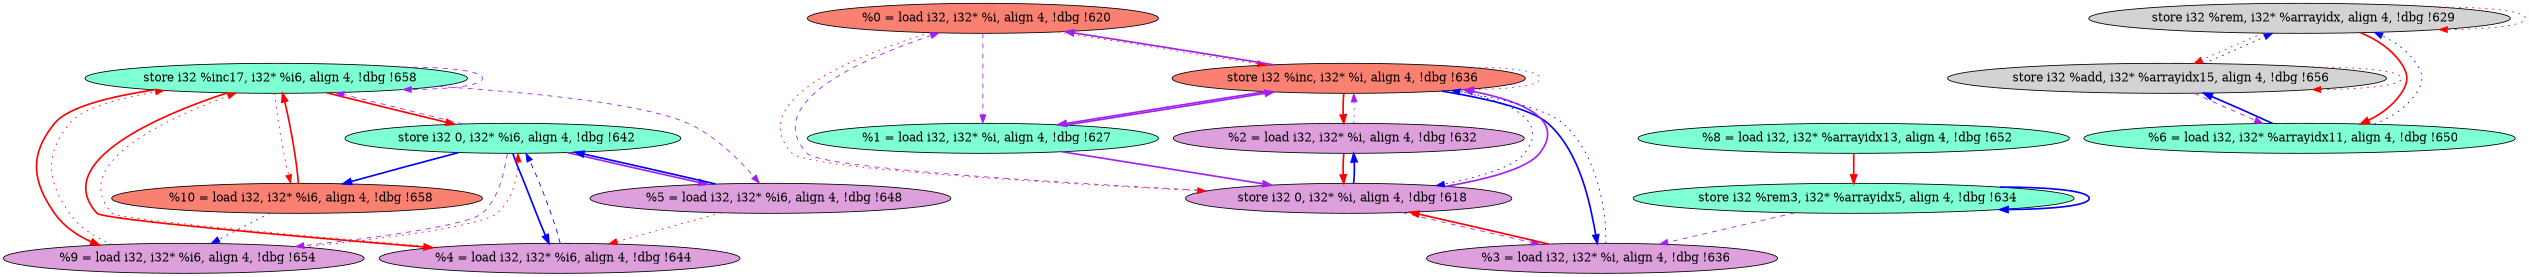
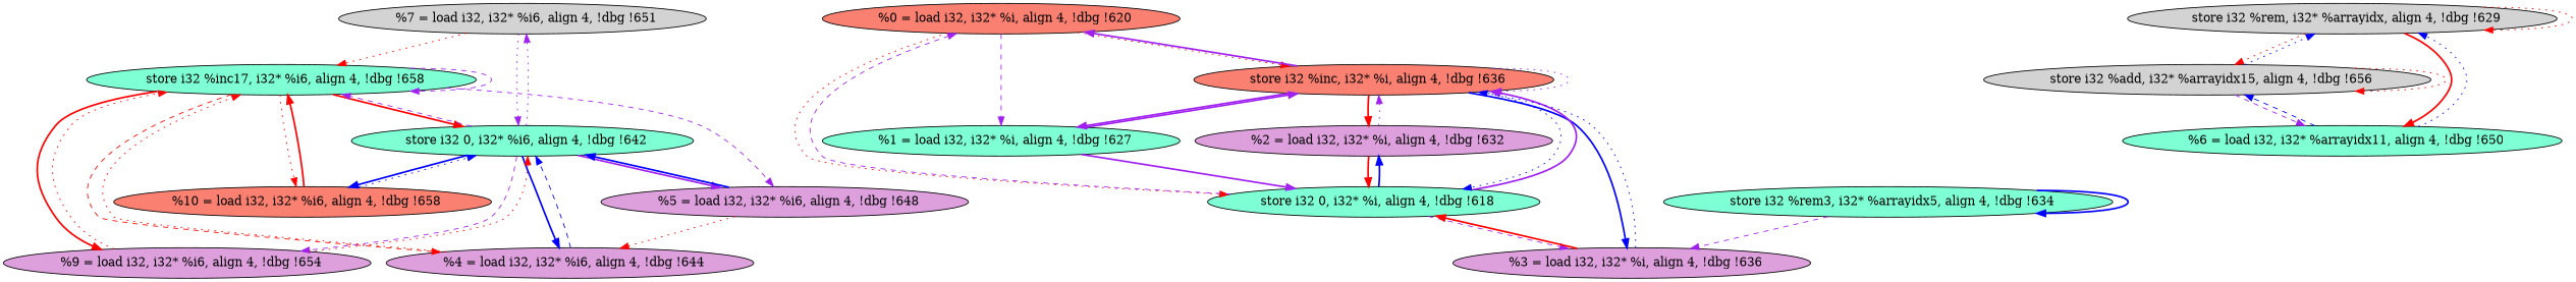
  digraph {
    node [fillcolor=aquamarine shape=ellipse style=filled]
    edge [color=red style=dotted]
+   n1 [fillcolor=lightgrey label="  %7 = load i32, i32* %i6, align 4, !dbg !651"]
    n2 [label="  store i32 %inc17, i32* %i6, align 4, !dbg !658"]
    n3 [label="  store i32 0, i32* %i6, align 4, !dbg !642"]
    n4 [fillcolor=plum label="  %5 = load i32, i32* %i6, align 4, !dbg !648"]
    n5 [fillcolor=plum label="  %4 = load i32, i32* %i6, align 4, !dbg !644"]
    n6 [fillcolor=salmon label="  %10 = load i32, i32* %i6, align 4, !dbg !658"]
    n7 [fillcolor=plum label="  %9 = load i32, i32* %i6, align 4, !dbg !654"]
    n8 [fillcolor=salmon label="  %0 = load i32, i32* %i, align 4, !dbg !620"]
    n9 [fillcolor=salmon label="  store i32 %inc, i32* %i, align 4, !dbg !636"]
-   n10 [fillcolor=plum label="  store i32 0, i32* %i, align 4, !dbg !618"]
+   n10 [label="  store i32 0, i32* %i, align 4, !dbg !618"]
    n11 [label="  %1 = load i32, i32* %i, align 4, !dbg !627"]
    n12 [fillcolor=plum label="  %3 = load i32, i32* %i, align 4, !dbg !636"]
    n13 [fillcolor=plum label="  %2 = load i32, i32* %i, align 4, !dbg !632"]
-   n14 [label="  %8 = load i32, i32* %arrayidx13, align 4, !dbg !652"]
    n15 [label="  store i32 %rem3, i32* %arrayidx5, align 4, !dbg !634"]
    n16 [fillcolor=lightgrey label="  store i32 %rem, i32* %arrayidx, align 4, !dbg !629"]
    n17 [fillcolor=lightgrey label="  store i32 %add, i32* %arrayidx15, align 4, !dbg !656"]
    n18 [label="  %6 = load i32, i32* %arrayidx11, align 4, !dbg !650"]
+   n1 -> n2
+   n1 -> n3 [color=purple]
    n2 -> n2 [color=purple style=dashed]
    n2 -> n3 [style=bold]
    n2 -> n4 [color=purple style=dashed]
-   n2 -> n5 [style=bold]
+   n2 -> n5 [style=dashed]
    n2 -> n6
    n2 -> n7 [style=bold]
+   n3 -> n1 [color=purple]
    n3 -> n2 [color=purple style=dashed]
    n3 -> n4 [color=purple style=bold]
    n3 -> n5 [color=blue style=bold]
    n3 -> n6 [color=blue style=bold]
    n3 -> n7 [color=purple style=dashed]
    n4 -> n3 [color=blue style=bold]
    n4 -> n5
    n5 -> n2
    n5 -> n3 [color=blue style=dashed]
    n6 -> n2 [style=bold]
-   n6 -> n7 [color=blue]
+   n6 -> n3 [color=blue]
    n7 -> n2
    n7 -> n3
    n8 -> n9
    n8 -> n10
    n8 -> n11 [color=purple style=dashed]
    n9 -> n8 [color=purple style=bold]
    n9 -> n9 [color=purple]
    n9 -> n10 [color=blue]
    n9 -> n11 [color=purple style=bold]
    n9 -> n12 [color=blue style=bold]
    n9 -> n13 [style=bold]
    n10 -> n8 [color=purple style=dashed]
    n10 -> n9 [color=purple style=bold]
    n10 -> n12 [color=purple style=dashed]
    n10 -> n13 [color=blue style=bold]
    n11 -> n9 [color=purple style=bold]
    n11 -> n10 [color=purple style=bold]
    n12 -> n9 [color=blue]
    n12 -> n10 [style=bold]
    n13 -> n9 [color=purple]
    n13 -> n10 [style=bold]
-   n14 -> n15 [style=bold]
    n15 -> n12 [color=purple style=dashed]
    n15 -> n15 [color=blue style=bold]
    n16 -> n16
    n16 -> n17
    n16 -> n18 [style=bold]
    n17 -> n16 [color=blue]
    n17 -> n17
    n17 -> n18 [color=purple style=dashed]
    n18 -> n16 [color=blue]
-   n18 -> n17 [color=blue style=bold]
+   n18 -> n17 [color=blue style=dashed]
  }
